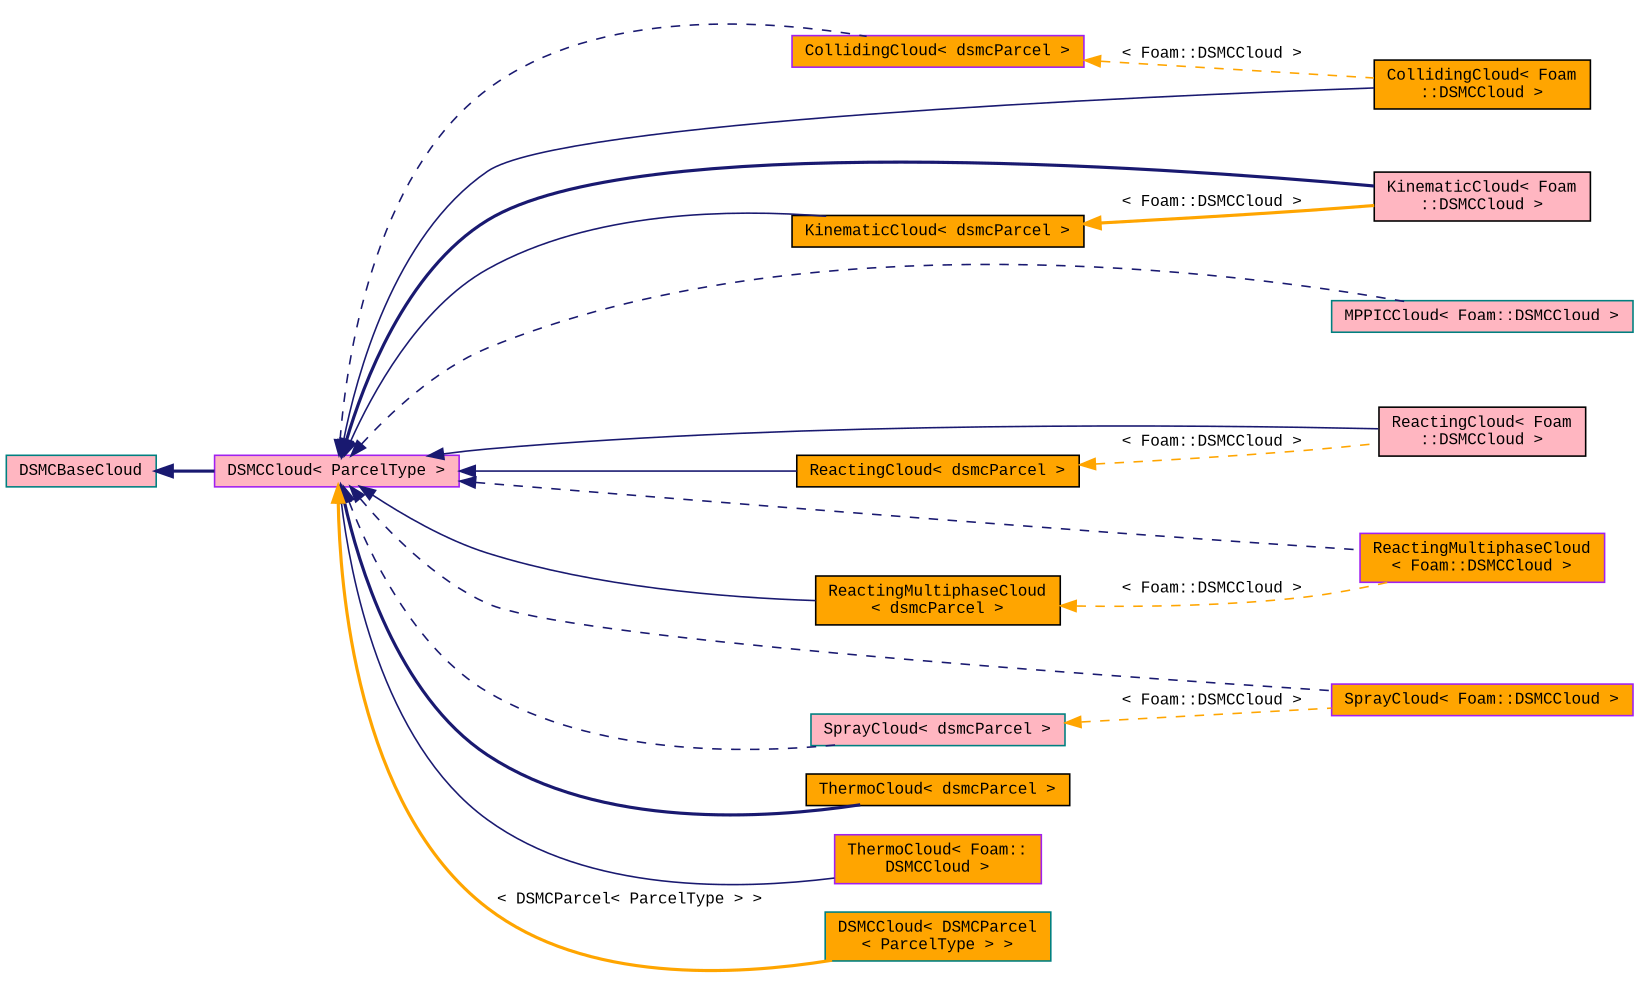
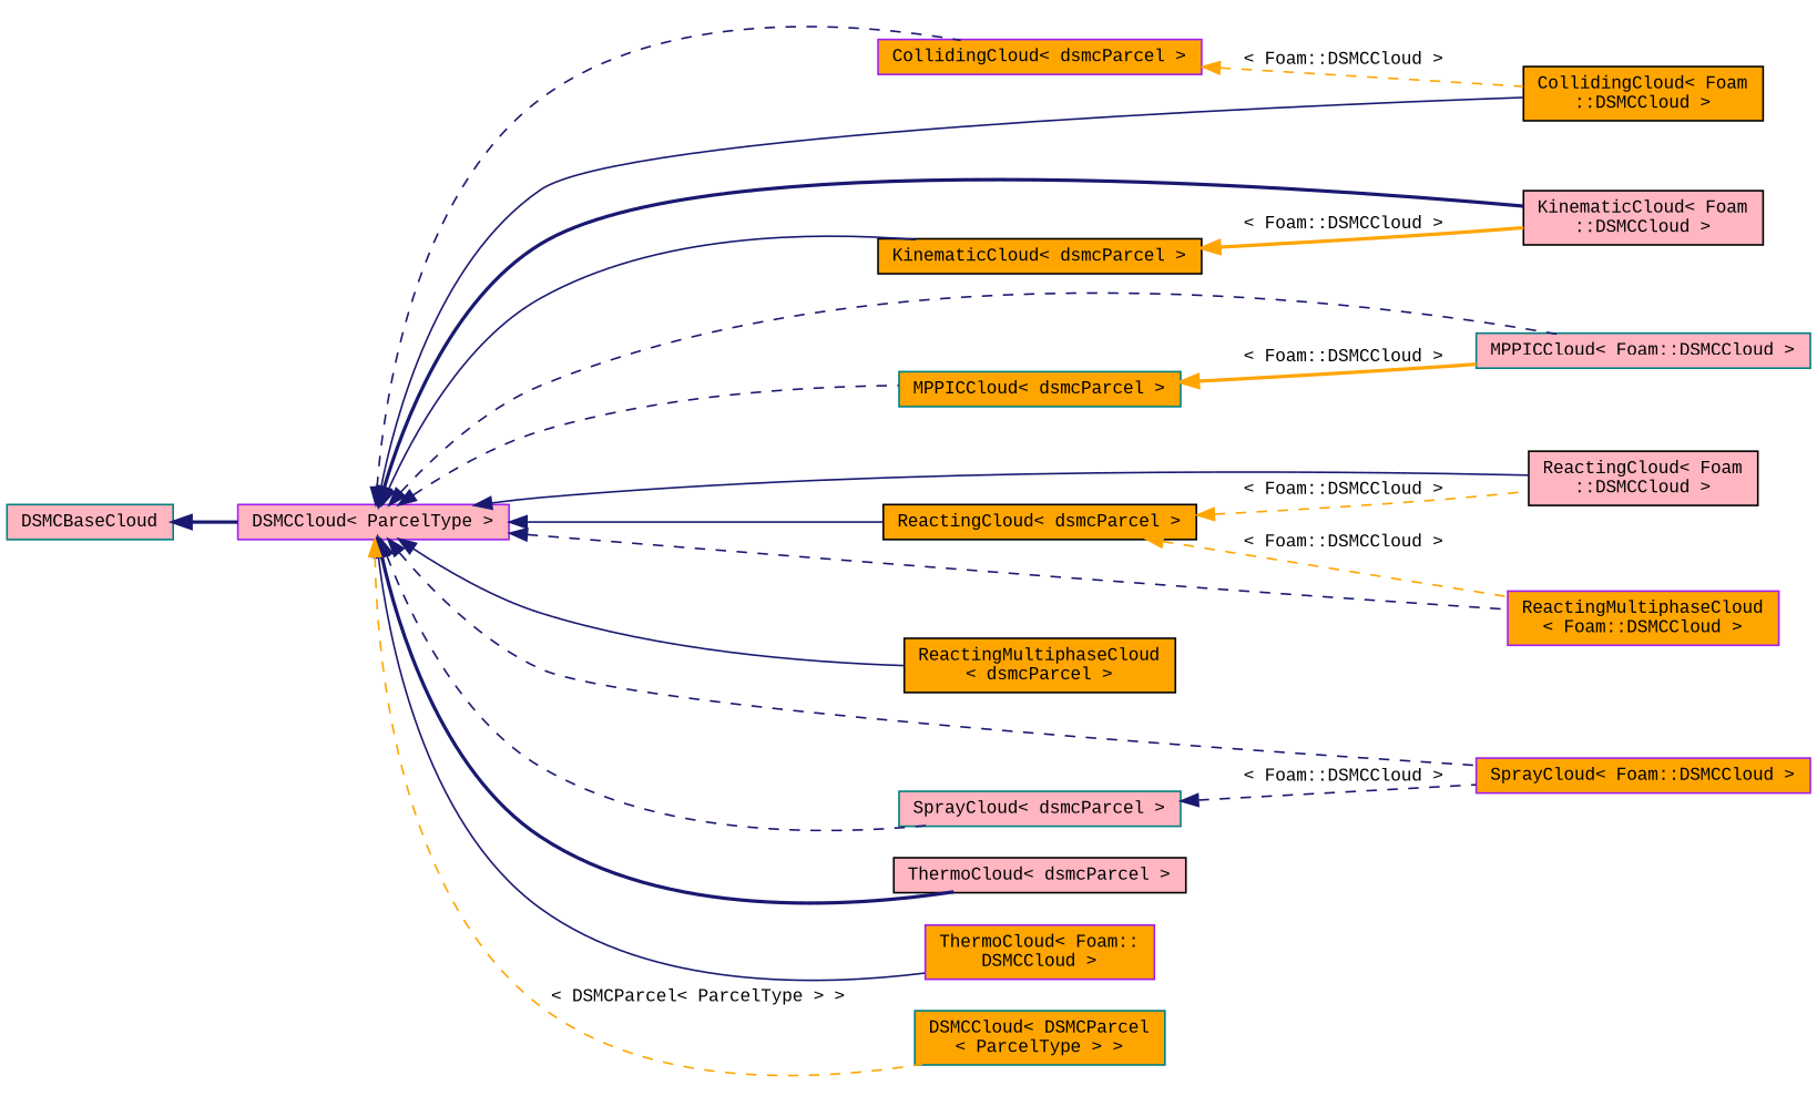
  digraph {
    fontname="Liberation Mono"
    rankdir=LR
    node [color=black fillcolor=orange fontname="Liberation Mono" fontsize=10 shape=record style=filled]
    edge [color=midnightblue dir=back fontname="Liberation Mono" fontsize=10 labelfontname=Helvetica labelfontsize=10 style=dashed]
    n1 [color=purple fillcolor=lightpink fontcolor=black height=0.2 label="DSMCCloud\< ParcelType \>" width=0.4]
    n2 [height=0.2 label="CollidingCloud\< Foam\l::DSMCCloud \>" width=0.4]
    n3 [color=purple height=0.2 label="CollidingCloud\< dsmcParcel \>" width=0.4]
    n4 [height=0.2 label="KinematicCloud\< dsmcParcel \>" width=0.4]
    n5 [fillcolor=lightpink height=0.2 label="KinematicCloud\< Foam\l::DSMCCloud \>" width=0.4]
+   n6 [color=teal height=0.2 label="MPPICCloud\< dsmcParcel \>" width=0.4]
    n7 [color=teal fillcolor=lightpink height=0.2 label="MPPICCloud\< Foam::DSMCCloud \>" width=0.4]
    n8 [height=0.2 label="ReactingCloud\< dsmcParcel \>" width=0.4]
    n9 [fillcolor=lightpink height=0.2 label="ReactingCloud\< Foam\l::DSMCCloud \>" width=0.4]
    n10 [height=0.2 label="ReactingMultiphaseCloud\l\< dsmcParcel \>" width=0.4]
    n11 [color=purple height=0.2 label="ReactingMultiphaseCloud\l\< Foam::DSMCCloud \>" width=0.4]
    n12 [color=teal fillcolor=lightpink height=0.2 label="SprayCloud\< dsmcParcel \>" width=0.4]
    n13 [color=purple height=0.2 label="SprayCloud\< Foam::DSMCCloud \>" width=0.4]
-   n14 [height=0.2 label="ThermoCloud\< dsmcParcel \>" width=0.4]
+   n14 [fillcolor=lightpink height=0.2 label="ThermoCloud\< dsmcParcel \>" width=0.4]
    n15 [color=purple height=0.2 label="ThermoCloud\< Foam::\lDSMCCloud \>" width=0.4]
    n16 [color=teal height=0.2 label="DSMCCloud\< DSMCParcel\l\< ParcelType \> \>" width=0.4]
    n17 [color=teal fillcolor=lightpink height=0.2 label=DSMCBaseCloud width=0.4]
    n1 -> n2 [style=solid]
    n1 -> n3
    n1 -> n4 [style=solid]
    n1 -> n5 [style=bold]
+   n1 -> n6
    n1 -> n7
    n1 -> n8 [style=solid]
    n1 -> n9 [style=solid]
    n1 -> n10 [style=solid]
    n1 -> n11
    n1 -> n12
    n1 -> n13
    n1 -> n14 [style=bold]
    n1 -> n15 [style=solid]
-   n1 -> n16 [color=orange label=" \< DSMCParcel\< ParcelType \> \>" style=bold]
+   n1 -> n16 [color=orange label=" \< DSMCParcel\< ParcelType \> \>"]
    n3 -> n2 [color=orange label=" \< Foam::DSMCCloud \>"]
    n4 -> n5 [color=orange label=" \< Foam::DSMCCloud \>" style=bold]
+   n6 -> n7 [color=orange label=" \< Foam::DSMCCloud \>" style=bold]
    n8 -> n9 [color=orange label=" \< Foam::DSMCCloud \>"]
-   n10 -> n11 [color=orange label=" \< Foam::DSMCCloud \>"]
-   n12 -> n13 [color=orange label=" \< Foam::DSMCCloud \>"]
+   n8 -> n11 [color=orange label=" \< Foam::DSMCCloud \>"]
+   n12 -> n13 [label=" \< Foam::DSMCCloud \>"]
    n17 -> n1 [style=bold]
  }
